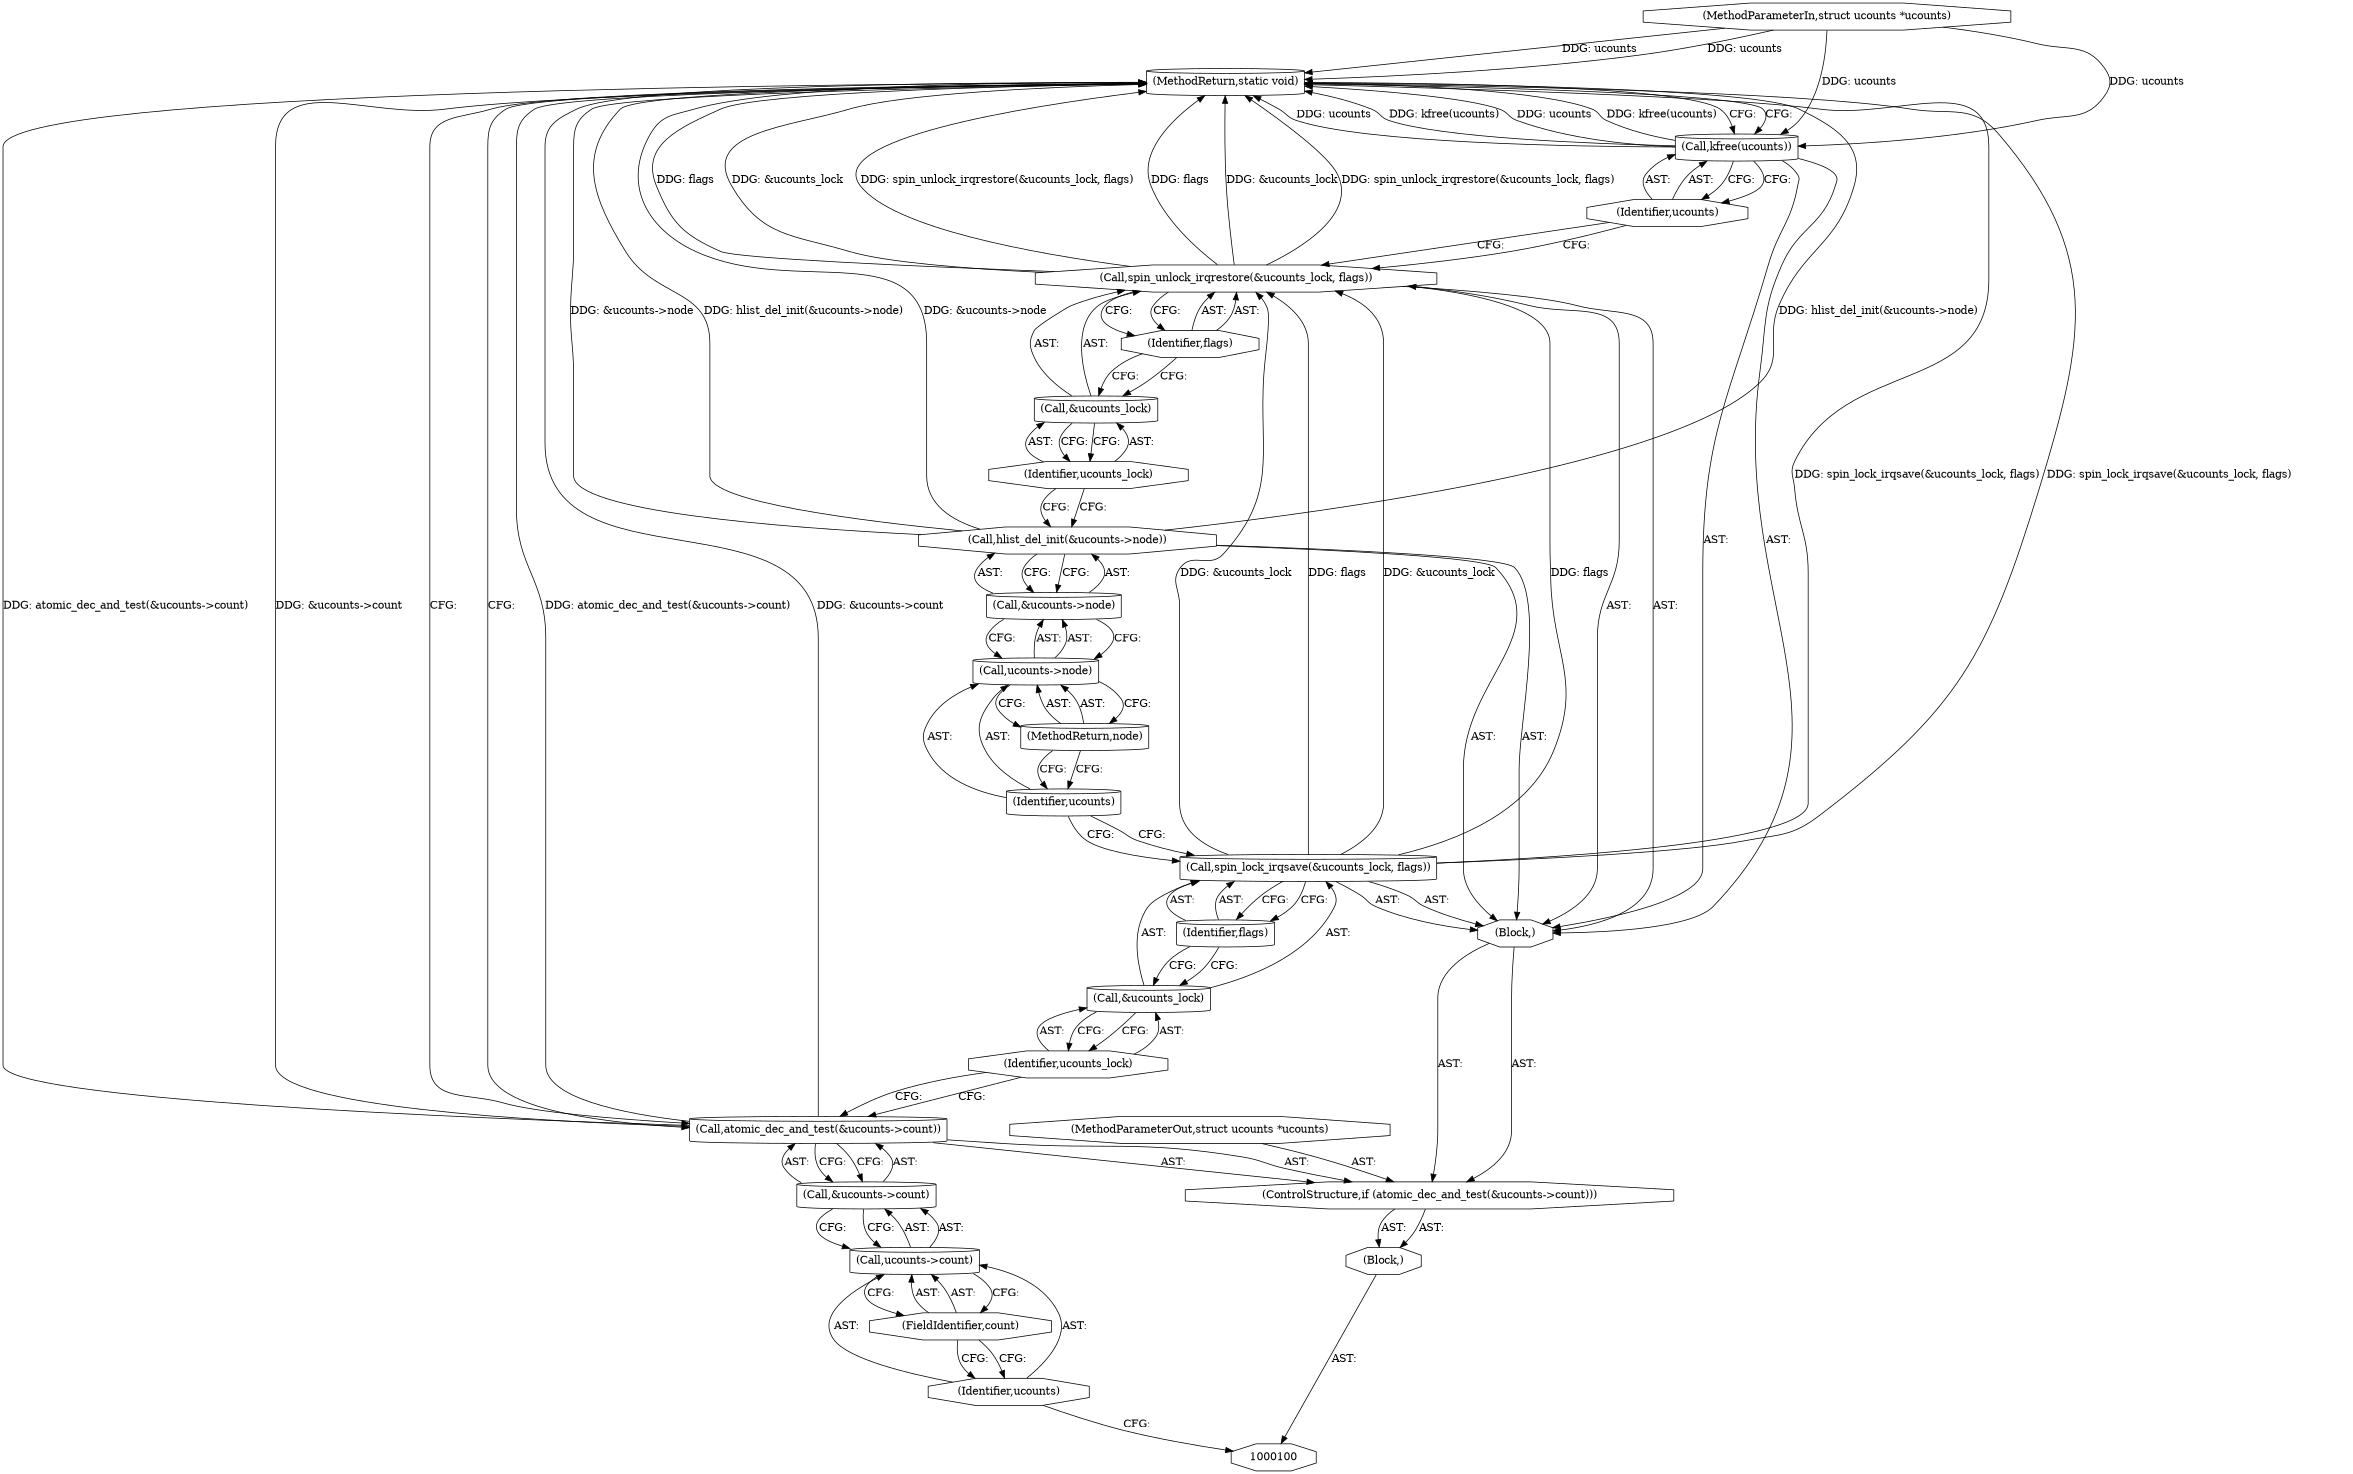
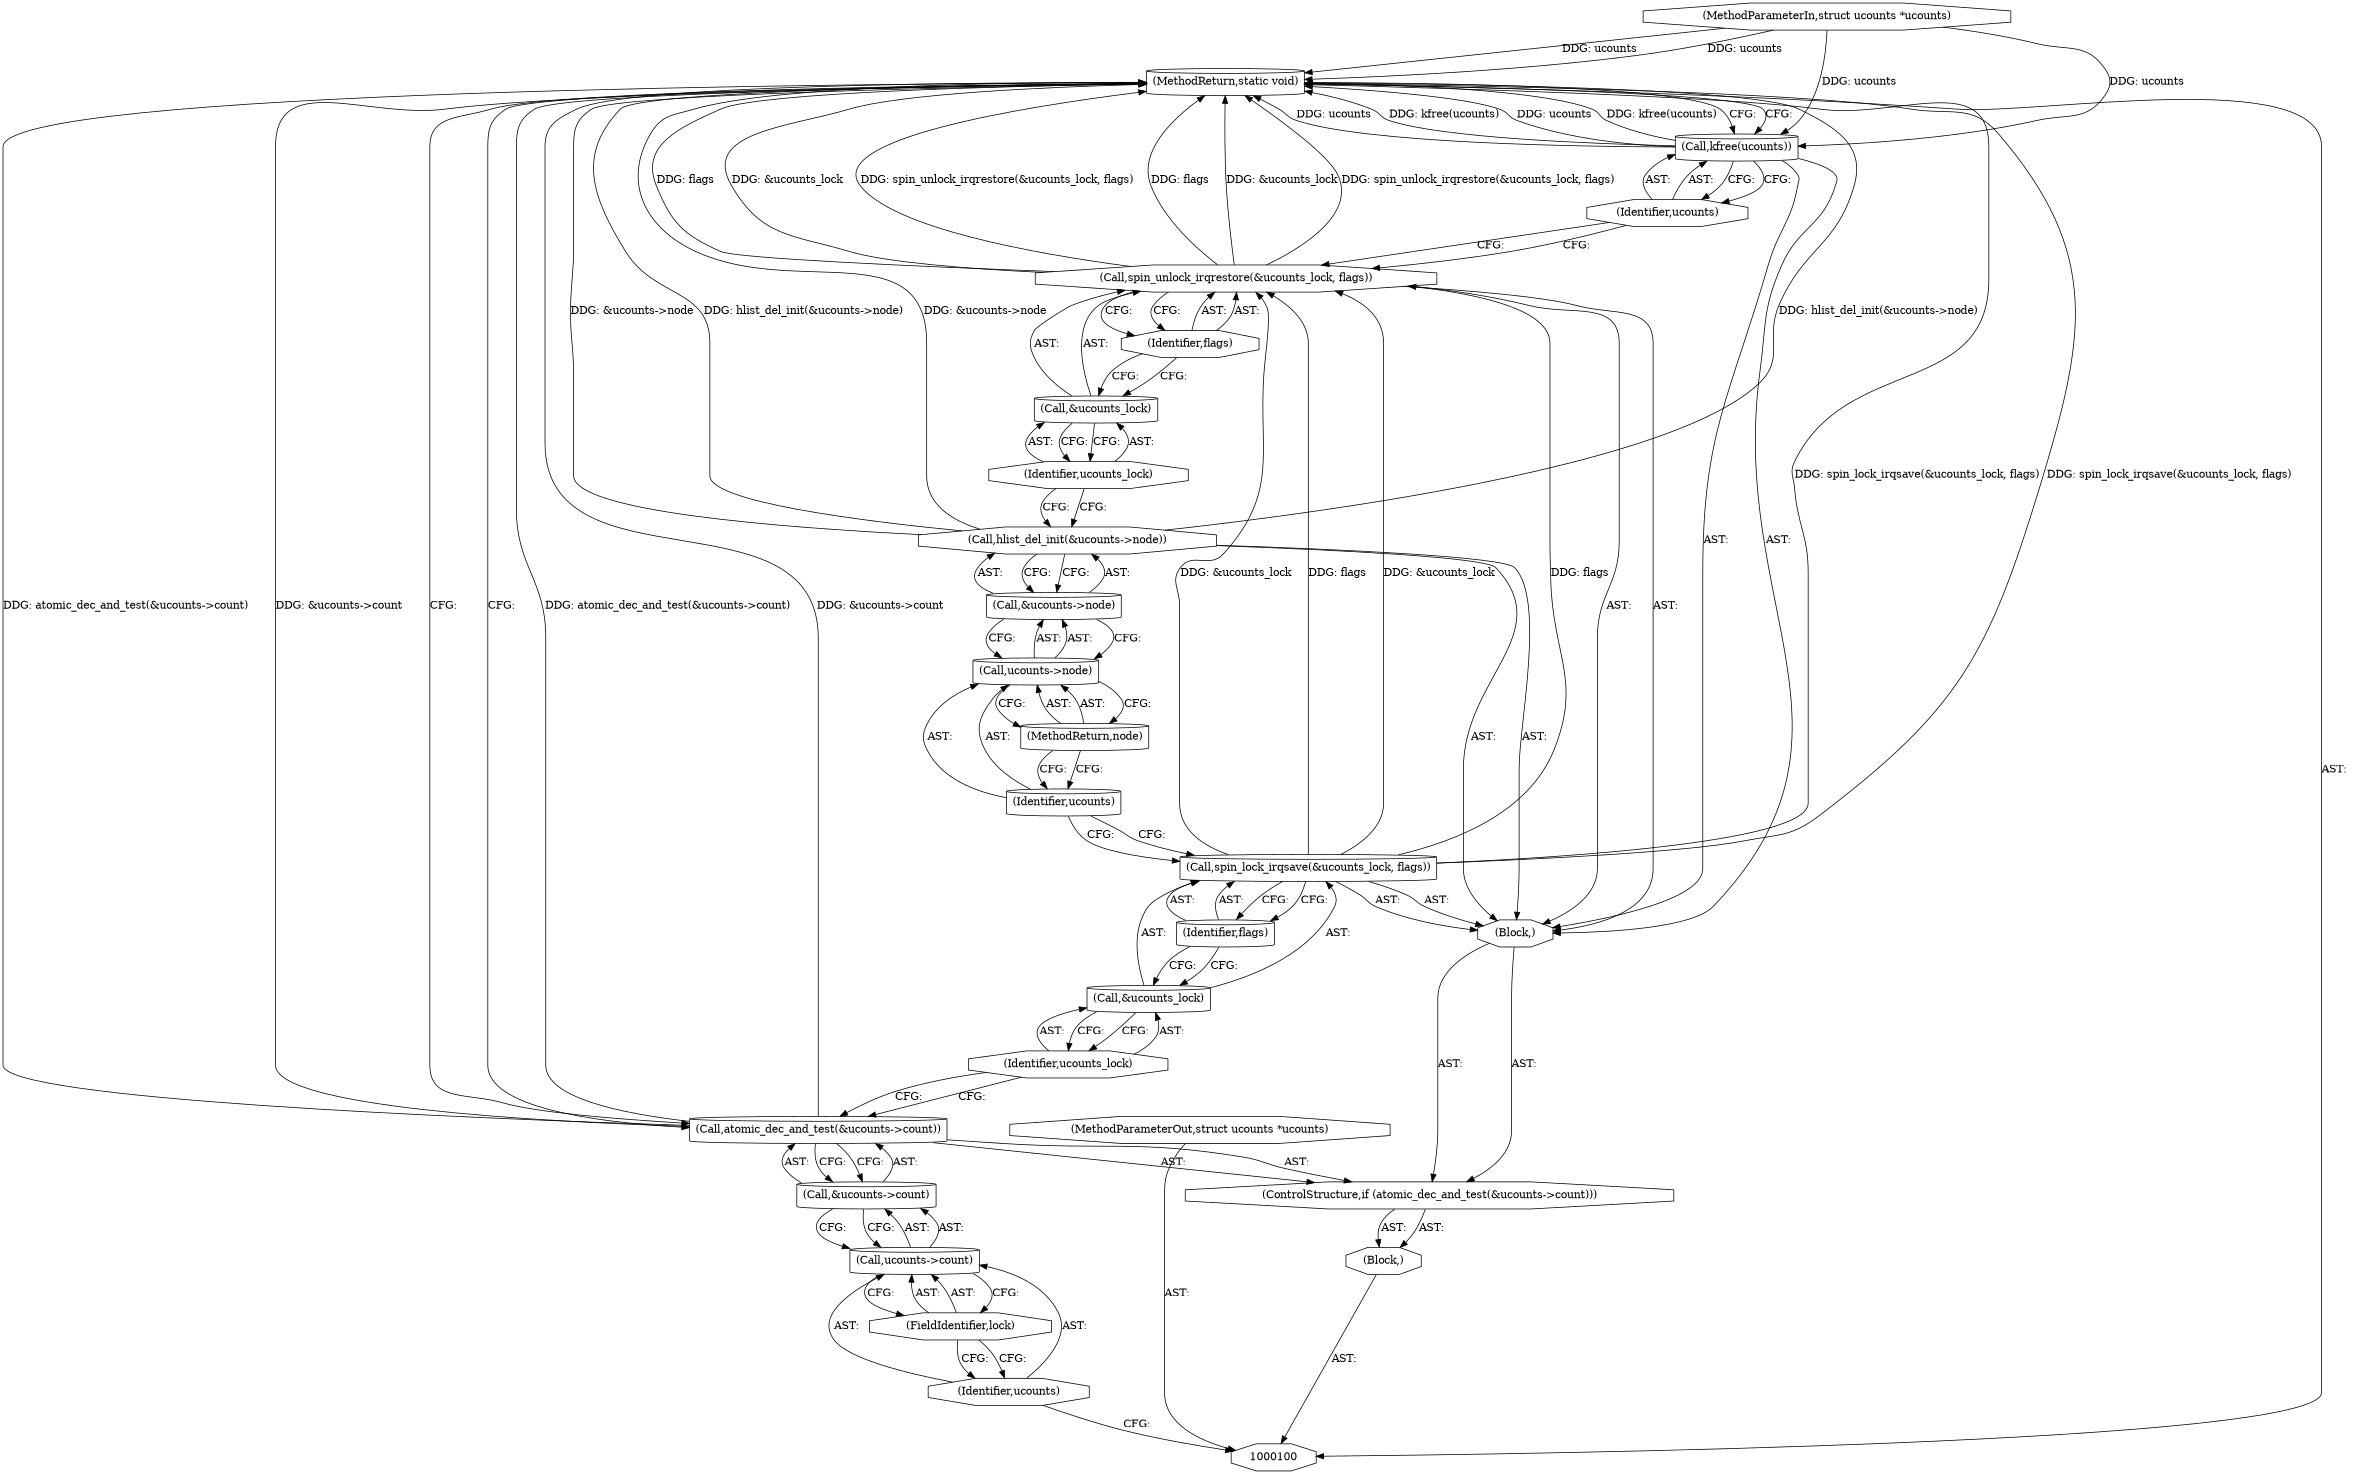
  digraph {
    node [shape=octagon]
    n1 [label="(MethodReturn,static void)" shape=cylinder]
    n2 [label="(Call,kfree(ucounts))" shape=cylinder]
    n3 [label="(Call,atomic_dec_and_test(&ucounts->count))" shape=cylinder]
    1000100
    n5 [label="(Identifier,ucounts)"]
    n6 [label="(Block,)"]
    n7 [label="(ControlStructure,if (atomic_dec_and_test(&ucounts->count)))"]
    n8 [label="(Call,&ucounts->count)" shape=cylinder]
    n9 [label="(MethodParameterIn,struct ucounts *ucounts)"]
    n10 [label="(MethodParameterOut,struct ucounts *ucounts)"]
    n11 [label="(Call,spin_unlock_irqrestore(&ucounts_lock, flags))"]
    n12 [label="(Identifier,flags)"]
    n13 [label="(Block,)"]
    n14 [label="(Call,ucounts->count)" shape=cylinder]
-   n15 [label="(FieldIdentifier,count)"]
+   n15 [label="(FieldIdentifier,lock)"]
    n16 [label="(Identifier,ucounts)"]
    n17 [label="(Call,spin_lock_irqsave(&ucounts_lock, flags))" shape=cylinder]
    n18 [label="(Identifier,flags)" shape=cylinder]
    n19 [label="(Call,&ucounts_lock)" shape=cylinder]
    n20 [label="(Identifier,ucounts_lock)"]
    n21 [label="(Call,&ucounts->node)" shape=cylinder]
    n22 [label="(Call,ucounts->node)" shape=cylinder]
    n23 [label="(Call,hlist_del_init(&ucounts->node))"]
    n24 [label="(MethodReturn,node)" shape=cylinder]
    n25 [label="(Identifier,ucounts)" shape=cylinder]
    n26 [label="(Call,&ucounts_lock)" shape=cylinder]
    n27 [label="(Identifier,ucounts_lock)"]
    n1 -> n2 [label="CFG: "]
    n1 -> n2 [label="CFG: "]
    n1 -> n3 [label="CFG: "]
    n1 -> n3 [label="CFG: "]
+   n1 -> 1000100 [label="AST: "]
    n2 -> n1 [label="DDG: ucounts"]
    n2 -> n1 [label="DDG: kfree(ucounts)"]
    n2 -> n1 [label="DDG: ucounts"]
    n2 -> n1 [label="DDG: kfree(ucounts)"]
    n2 -> n5 [label="CFG: "]
    n2 -> n5 [label="CFG: "]
    n2 -> n6 [label="AST: "]
    n2 -> n6 [label="AST: "]
    n3 -> n1 [label="DDG: atomic_dec_and_test(&ucounts->count)"]
    n3 -> n1 [label="DDG: &ucounts->count"]
    n3 -> n1 [label="DDG: atomic_dec_and_test(&ucounts->count)"]
    n3 -> n1 [label="DDG: &ucounts->count"]
    n3 -> n7 [label="AST: "]
    n3 -> n7 [label="AST: "]
    n3 -> n8 [label="CFG: "]
    n3 -> n8 [label="CFG: "]
    n5 -> n2 [label="AST: "]
    n5 -> n2 [label="AST: "]
    n5 -> n11 [label="CFG: "]
    n5 -> n11 [label="CFG: "]
    n6 -> n7 [label="AST: "]
    n6 -> n7 [label="AST: "]
    n7 -> n13 [label="AST: "]
    n7 -> n13 [label="AST: "]
    n8 -> n3 [label="AST: "]
    n8 -> n3 [label="AST: "]
    n8 -> n14 [label="CFG: "]
    n8 -> n14 [label="CFG: "]
    n9 -> n1 [label="DDG: ucounts"]
    n9 -> n1 [label="DDG: ucounts"]
    n9 -> n2 [label="DDG: ucounts"]
    n9 -> n2 [label="DDG: ucounts"]
-   n10 -> n7 [label="AST: "]
+   n10 -> 1000100 [label="AST: "]
    n11 -> n1 [label="DDG: flags"]
    n11 -> n1 [label="DDG: &ucounts_lock"]
    n11 -> n1 [label="DDG: spin_unlock_irqrestore(&ucounts_lock, flags)"]
    n11 -> n1 [label="DDG: flags"]
    n11 -> n1 [label="DDG: &ucounts_lock"]
    n11 -> n1 [label="DDG: spin_unlock_irqrestore(&ucounts_lock, flags)"]
    n11 -> n6 [label="AST: "]
    n11 -> n6 [label="AST: "]
    n11 -> n12 [label="CFG: "]
    n11 -> n12 [label="CFG: "]
    n12 -> n11 [label="AST: "]
    n12 -> n11 [label="AST: "]
    n12 -> n26 [label="CFG: "]
    n12 -> n26 [label="CFG: "]
    n13 -> 1000100 [label="AST: "]
    n14 -> n8 [label="AST: "]
    n14 -> n8 [label="AST: "]
    n14 -> n15 [label="CFG: "]
    n14 -> n15 [label="CFG: "]
    n15 -> n14 [label="AST: "]
    n15 -> n14 [label="AST: "]
    n15 -> n16 [label="CFG: "]
    n15 -> n16 [label="CFG: "]
    n16 -> 1000100 [label="CFG: "]
    n16 -> n14 [label="AST: "]
    n16 -> n14 [label="AST: "]
    n17 -> n1 [label="DDG: spin_lock_irqsave(&ucounts_lock, flags)"]
    n17 -> n1 [label="DDG: spin_lock_irqsave(&ucounts_lock, flags)"]
    n17 -> n6 [label="AST: "]
    n17 -> n6 [label="AST: "]
    n17 -> n11 [label="DDG: &ucounts_lock"]
    n17 -> n11 [label="DDG: flags"]
    n17 -> n11 [label="DDG: &ucounts_lock"]
    n17 -> n11 [label="DDG: flags"]
    n17 -> n18 [label="CFG: "]
    n17 -> n18 [label="CFG: "]
    n18 -> n17 [label="AST: "]
    n18 -> n17 [label="AST: "]
    n18 -> n19 [label="CFG: "]
    n18 -> n19 [label="CFG: "]
    n19 -> n17 [label="AST: "]
    n19 -> n17 [label="AST: "]
    n19 -> n20 [label="CFG: "]
    n19 -> n20 [label="CFG: "]
    n20 -> n3 [label="CFG: "]
    n20 -> n3 [label="CFG: "]
    n20 -> n19 [label="AST: "]
    n20 -> n19 [label="AST: "]
    n21 -> n22 [label="CFG: "]
    n21 -> n22 [label="CFG: "]
    n21 -> n23 [label="AST: "]
    n21 -> n23 [label="AST: "]
    n22 -> n21 [label="AST: "]
    n22 -> n21 [label="AST: "]
    n22 -> n24 [label="CFG: "]
    n22 -> n24 [label="CFG: "]
    n23 -> n1 [label="DDG: hlist_del_init(&ucounts->node)"]
    n23 -> n1 [label="DDG: &ucounts->node"]
    n23 -> n1 [label="DDG: hlist_del_init(&ucounts->node)"]
    n23 -> n1 [label="DDG: &ucounts->node"]
    n23 -> n6 [label="AST: "]
    n23 -> n6 [label="AST: "]
    n23 -> n21 [label="CFG: "]
    n23 -> n21 [label="CFG: "]
    n24 -> n22 [label="AST: "]
    n24 -> n22 [label="AST: "]
    n24 -> n25 [label="CFG: "]
    n24 -> n25 [label="CFG: "]
    n25 -> n17 [label="CFG: "]
    n25 -> n17 [label="CFG: "]
    n25 -> n22 [label="AST: "]
    n25 -> n22 [label="AST: "]
    n26 -> n11 [label="AST: "]
    n26 -> n11 [label="AST: "]
    n26 -> n27 [label="CFG: "]
    n26 -> n27 [label="CFG: "]
    n27 -> n23 [label="CFG: "]
    n27 -> n23 [label="CFG: "]
    n27 -> n26 [label="AST: "]
    n27 -> n26 [label="AST: "]
  }
